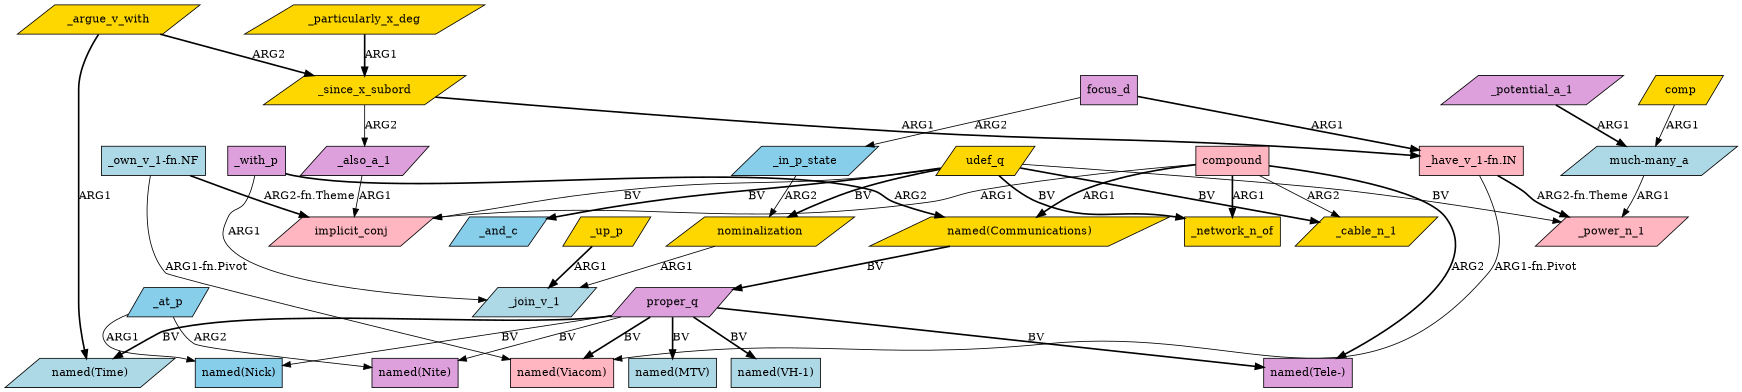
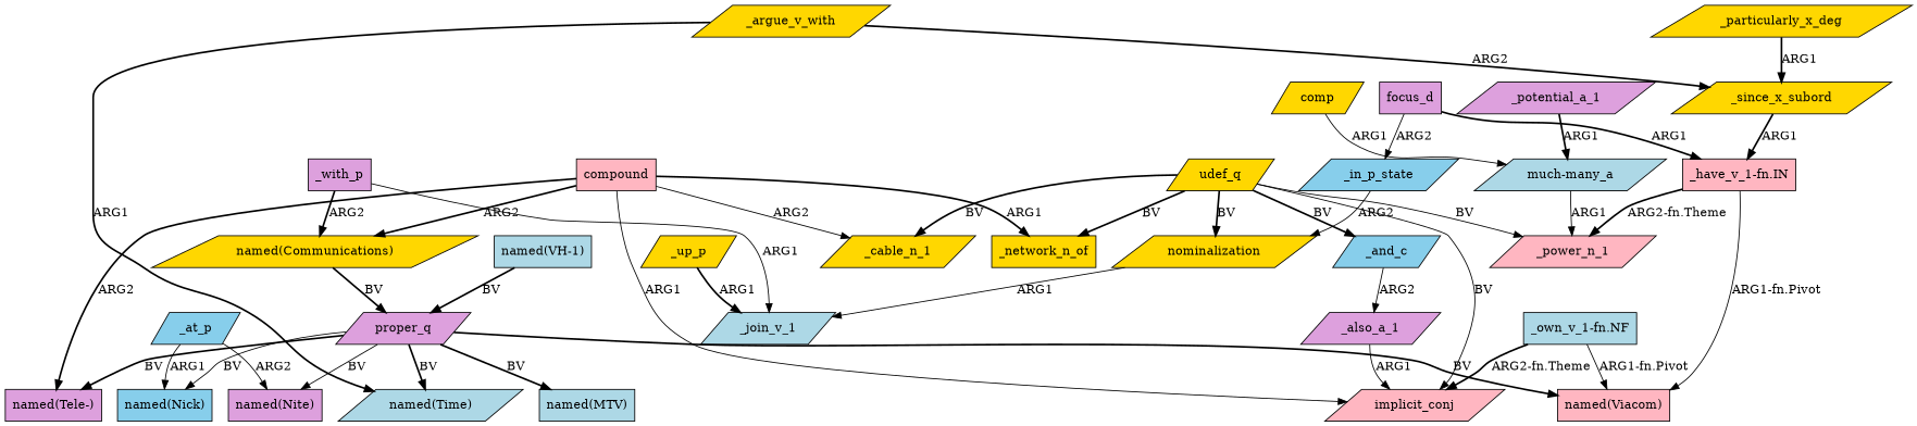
  digraph {
    node [fillcolor=gold shape=parallelogram style=filled]
    edge [style=bold]
    focus_d [fillcolor=plum shape=box]
    "_have_v_1-fn.IN" [fillcolor=lightpink shape=box]
    _in_p_state [fillcolor=skyblue]
    "named(Viacom)" [fillcolor=lightpink shape=box]
    _power_n_1 [fillcolor=lightpink]
    nominalization
    proper_q [fillcolor=plum]
    "named(Nick)" [fillcolor=skyblue shape=box]
    "named(VH-1)" [fillcolor=lightblue shape=box]
    "named(Nite)" [fillcolor=plum shape=box]
    "named(Time)" [fillcolor=lightblue]
    "named(Tele-)" [fillcolor=plum shape=box]
    "named(MTV)" [fillcolor=lightblue shape=box]
    "named(Communications)"
    _argue_v_with
    _since_x_subord
    _also_a_1 [fillcolor=plum]
    implicit_conj [fillcolor=lightpink]
    _at_p [fillcolor=skyblue]
    _join_v_1 [fillcolor=lightblue]
    "_own_v_1-fn.NF" [fillcolor=lightblue shape=box]
    _potential_a_1 [fillcolor=plum]
    "much-many_a" [fillcolor=lightblue]
    udef_q
    _cable_n_1
    _network_n_of [shape=box]
    _and_c [fillcolor=skyblue]
    compound [fillcolor=lightpink shape=box]
    _with_p [fillcolor=plum shape=box]
    comp
    _particularly_x_deg
    _up_p
    focus_d -> "_have_v_1-fn.IN" [label=ARG1]
    focus_d -> _in_p_state [label=ARG2 style=solid]
    "_have_v_1-fn.IN" -> "named(Viacom)" [label="ARG1-fn.Pivot" style=solid]
    "_have_v_1-fn.IN" -> _power_n_1 [label="ARG2-fn.Theme"]
    _in_p_state -> nominalization [label=ARG2 style=solid]
    nominalization -> _join_v_1 [label=ARG1 style=solid]
    proper_q -> "named(Viacom)" [label=BV]
    proper_q -> "named(Nick)" [label=BV style=solid]
-   proper_q -> "named(VH-1)" [label=BV]
+   "named(VH-1)" -> proper_q [label=BV]
    proper_q -> "named(Nite)" [label=BV style=solid]
    proper_q -> "named(Time)" [label=BV]
    proper_q -> "named(Tele-)" [label=BV]
    proper_q -> "named(MTV)" [label=BV]
    "named(Communications)" -> proper_q [label=BV]
    _argue_v_with -> "named(Time)" [label=ARG1]
    _argue_v_with -> _since_x_subord [label=ARG2]
    _since_x_subord -> "_have_v_1-fn.IN" [label=ARG1]
-   _since_x_subord -> _also_a_1 [label=ARG2 style=solid]
+   _and_c -> _also_a_1 [label=ARG2 style=solid]
    _also_a_1 -> implicit_conj [label=ARG1 style=solid]
    _at_p -> "named(Nick)" [label=ARG1 style=solid]
    _at_p -> "named(Nite)" [label=ARG2 style=solid]
    "_own_v_1-fn.NF" -> "named(Viacom)" [label="ARG1-fn.Pivot" style=solid]
    "_own_v_1-fn.NF" -> implicit_conj [label="ARG2-fn.Theme"]
    _potential_a_1 -> "much-many_a" [label=ARG1]
    "much-many_a" -> _power_n_1 [label=ARG1 style=solid]
    udef_q -> _power_n_1 [label=BV style=solid]
    udef_q -> nominalization [label=BV]
    udef_q -> implicit_conj [label=BV style=solid]
    udef_q -> _cable_n_1 [label=BV]
    udef_q -> _network_n_of [label=BV]
    udef_q -> _and_c [label=BV]
    compound -> "named(Tele-)" [label=ARG2]
-   compound -> "named(Communications)" [label=ARG1]
+   compound -> "named(Communications)" [label=ARG2]
    compound -> implicit_conj [label=ARG1 style=solid]
    compound -> _cable_n_1 [label=ARG2 style=solid]
    compound -> _network_n_of [label=ARG1]
    _with_p -> "named(Communications)" [label=ARG2]
    _with_p -> _join_v_1 [label=ARG1 style=solid]
    comp -> "much-many_a" [label=ARG1 style=solid]
    _particularly_x_deg -> _since_x_subord [label=ARG1]
    _up_p -> _join_v_1 [label=ARG1]
  }
